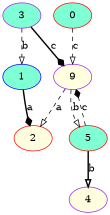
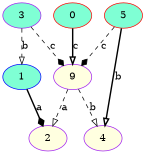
  strict digraph {
    node [color=purple fillcolor=aquamarine style=filled]
    edge [arrowhead=onormal style=dashed]
    1 [color=blue]
-   2 [color=red fillcolor=lightyellow]
+   2 [fillcolor=lightyellow]
    3
    n4 [fillcolor=lightyellow label=9]
    0 [color=red]
    5 [color=red]
    4 [fillcolor=lightyellow]
    1 -> 2 [arrowhead=diamond label=a style=bold]
    3 -> 1 [label=b]
-   3 -> n4 [arrowhead=diamond label=c style=bold]
+   3 -> n4 [arrowhead=diamond label=c]
    n4 -> 2 [label=a]
-   n4 -> 5 [label=b]
-   0 -> n4 [label=c]
+   n4 -> 4 [label=b]
+   0 -> n4 [label=c style=bold]
    5 -> n4 [arrowhead=diamond label=c]
    5 -> 4 [label=b style=bold]
  }
